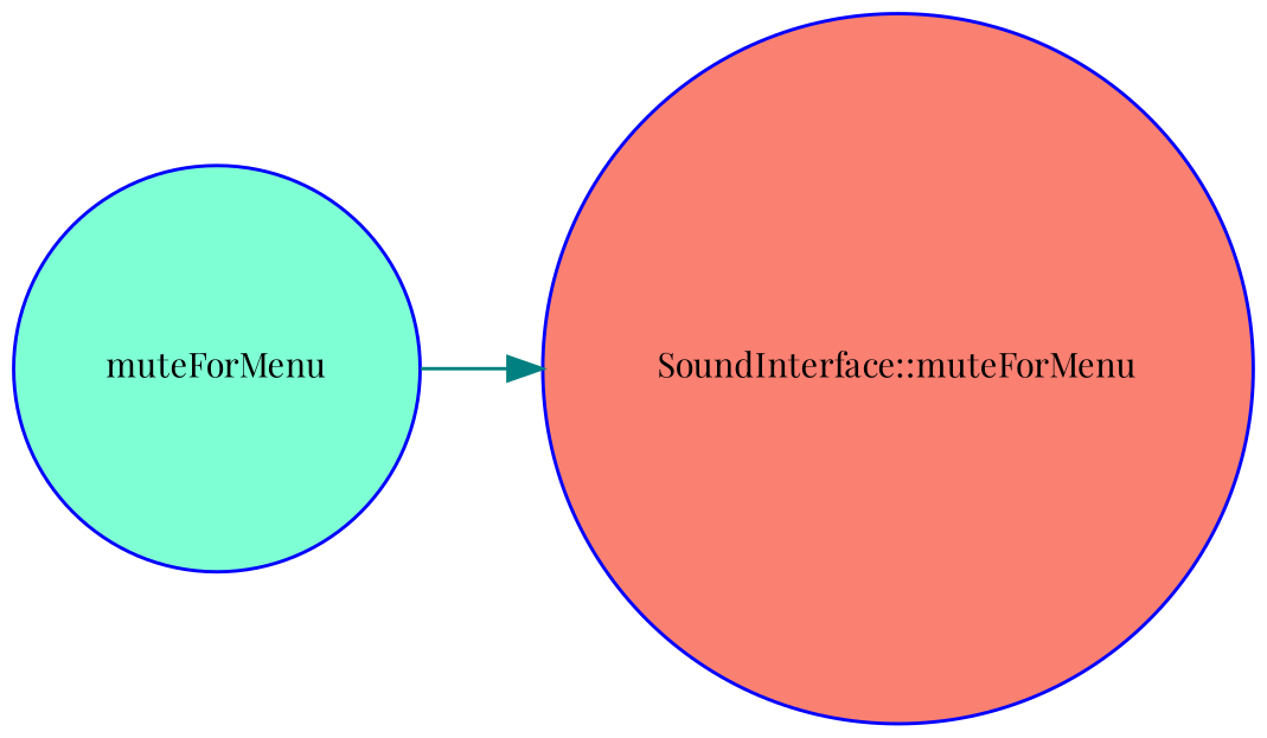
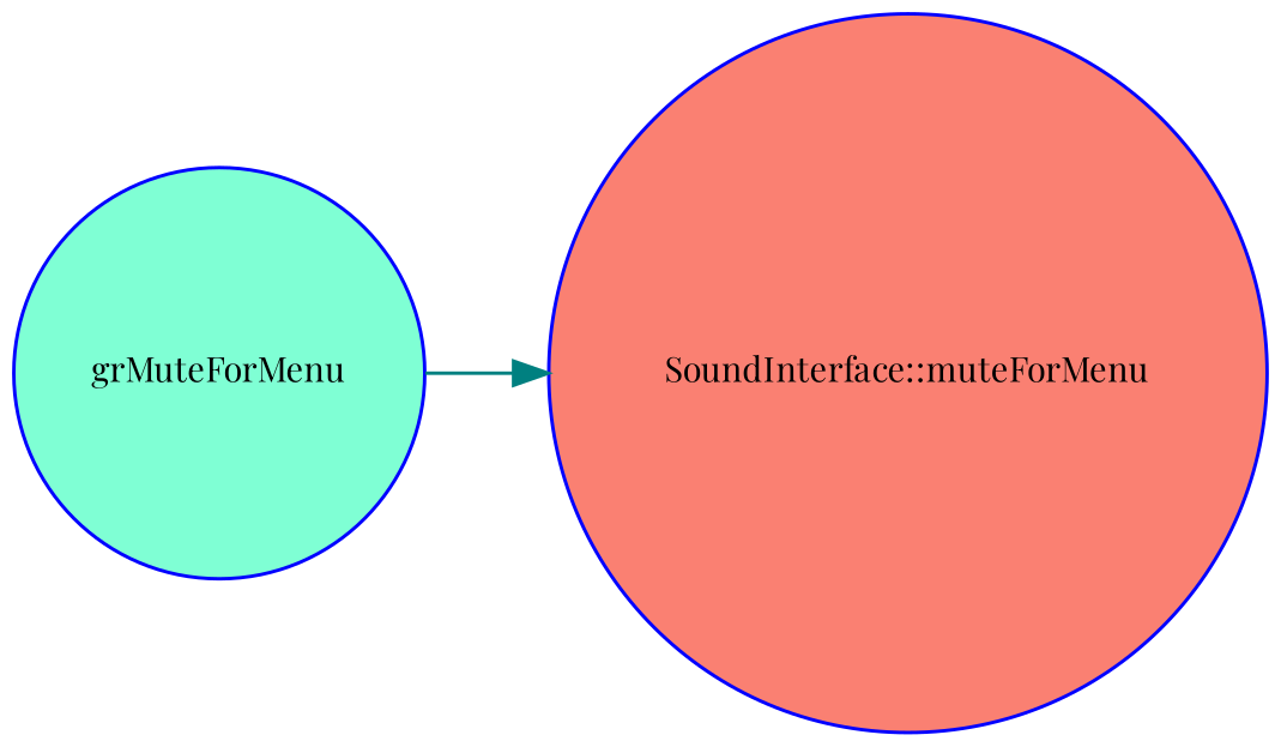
  digraph {
    rankdir=LR
    fontname="Playfair Display"
    node [color=blue fontname="Playfair Display" fontsize=10 shape=circle style=filled]
-   n1 [fillcolor=aquamarine fontcolor=black height=0.2 label=muteForMenu width=0.4]
+   n1 [fillcolor=aquamarine fontcolor=black height=0.2 label=grMuteForMenu width=0.4]
    n2 [fillcolor=salmon height=0.2 label="SoundInterface::muteForMenu" width=0.4]
    n1 -> n2 [color=teal fontname="Playfair Display" fontsize=10 labelfontname=Helvetica labelfontsize=10 style=solid]
  }
